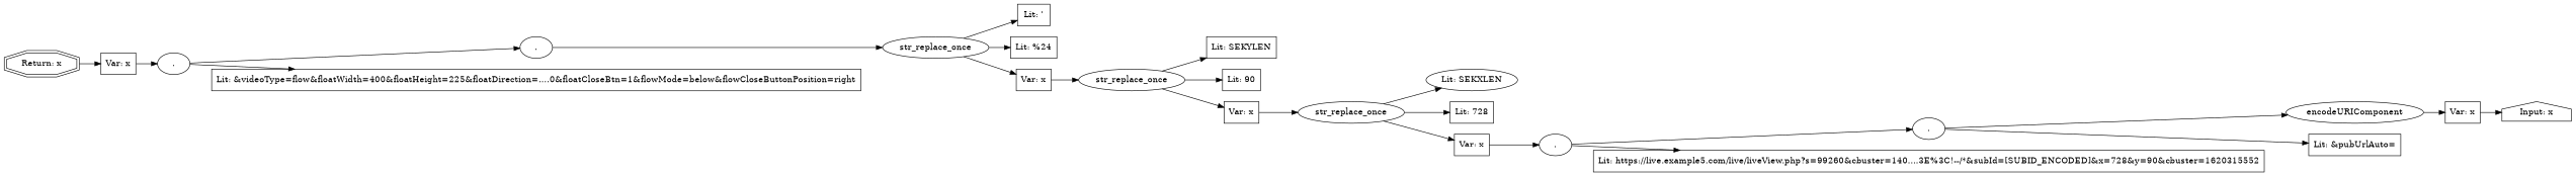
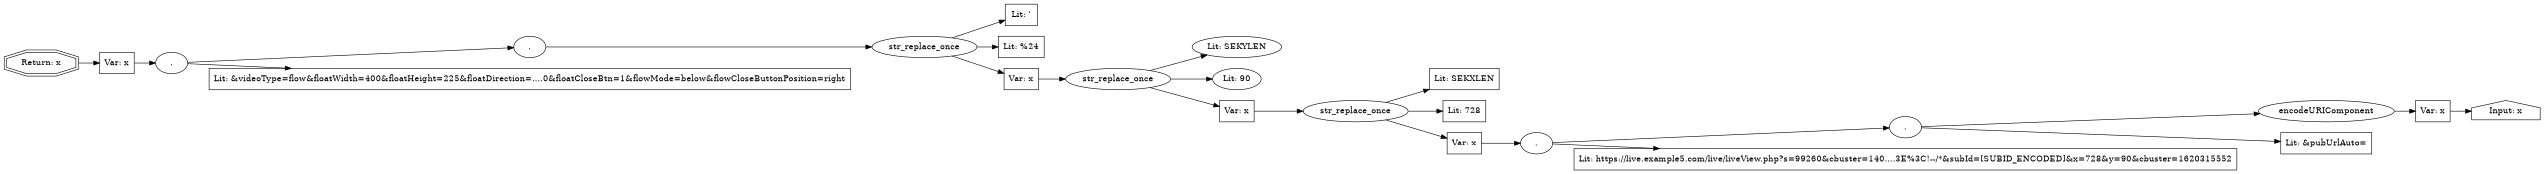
  digraph {
    fontname="DejaVu Serif"
    rankdir=LR
    node [fontname="DejaVu Serif" shape=box]
    edge [fontname="DejaVu Serif"]
    n1 [label="Input: x" shape=house]
    n2 [label=encodeURIComponent shape=ellipse]
    n3 [label="Var: x"]
    n4 [label="." shape=ellipse]
    n5 [label="Lit: &pubUrlAuto="]
    n6 [label="." shape=ellipse]
    n7 [label="Lit: https://live.example5.com/live/liveView.php?s=99260&cbuster=140....3E%3C!--/*&subId=[SUBID_ENCODED]&x=728&y=90&cbuster=1620315552"]
    n8 [label=str_replace_once shape=ellipse]
-   n9 [label="Lit: SEKXLEN" shape=ellipse]
+   n9 [label="Lit: SEKXLEN"]
    n10 [label="Lit: 728"]
    n11 [label="Var: x"]
    n12 [label=str_replace_once shape=ellipse]
-   n13 [label="Lit: SEKYLEN"]
-   n14 [label="Lit: 90"]
+   n13 [label="Lit: SEKYLEN" shape=ellipse]
+   n14 [label="Lit: 90" shape=ellipse]
    n15 [label="Var: x"]
    n16 [label=str_replace_once shape=ellipse]
    n17 [label="Lit: '"]
    n18 [label="Lit: %24"]
    n19 [label="Var: x"]
    n20 [label="." shape=ellipse]
    n21 [label="." shape=ellipse]
    n22 [label="Lit: &videoType=flow&floatWidth=400&floatHeight=225&floatDirection=....0&floatCloseBtn=1&flowMode=below&flowCloseButtonPosition=right"]
    n23 [label="Var: x"]
    n24 [label="Return: x" shape=doubleoctagon]
    n2 -> n3
    n3 -> n1
    n4 -> n2
    n4 -> n5
    n6 -> n4
    n6 -> n7
    n8 -> n9
    n8 -> n10
    n8 -> n11
    n11 -> n6
    n12 -> n13
    n12 -> n14
    n12 -> n15
    n15 -> n8
    n16 -> n17
    n16 -> n18
    n16 -> n19
    n19 -> n12
    n20 -> n16
    n21 -> n20
    n21 -> n22
    n23 -> n21
    n24 -> n23
  }
